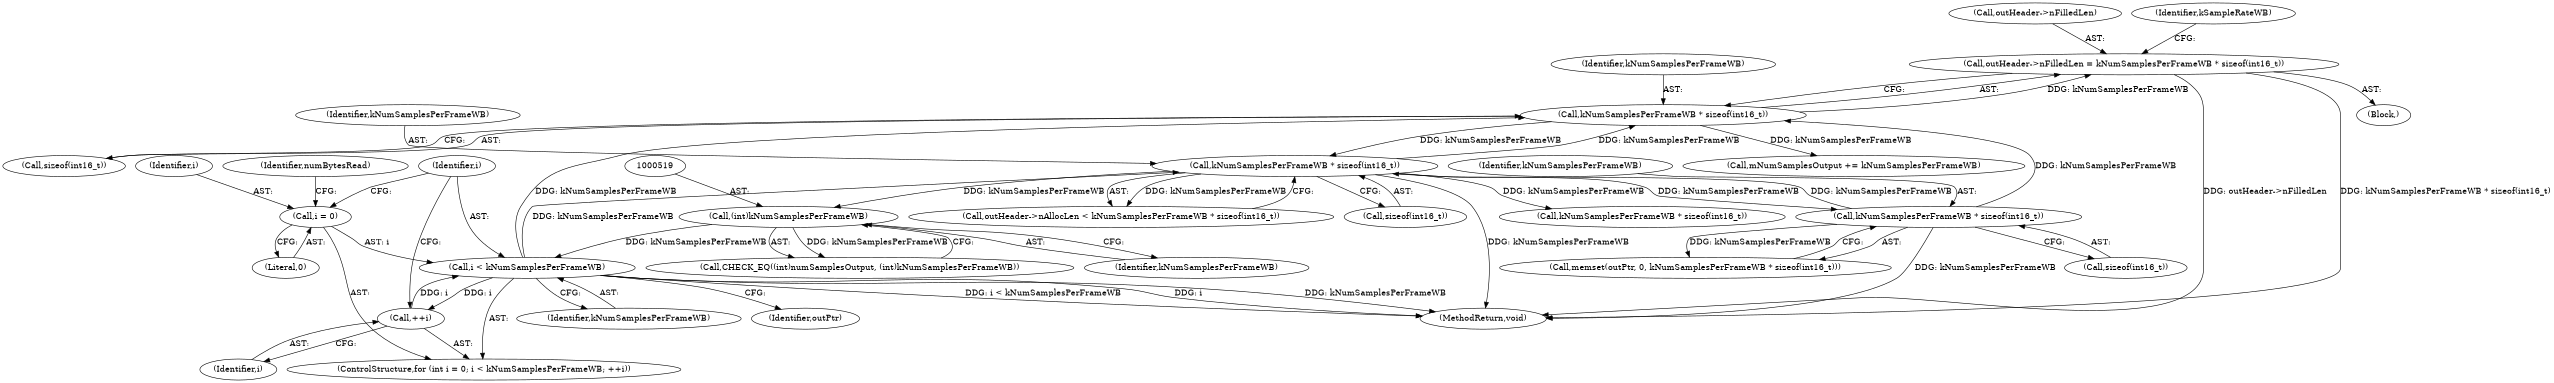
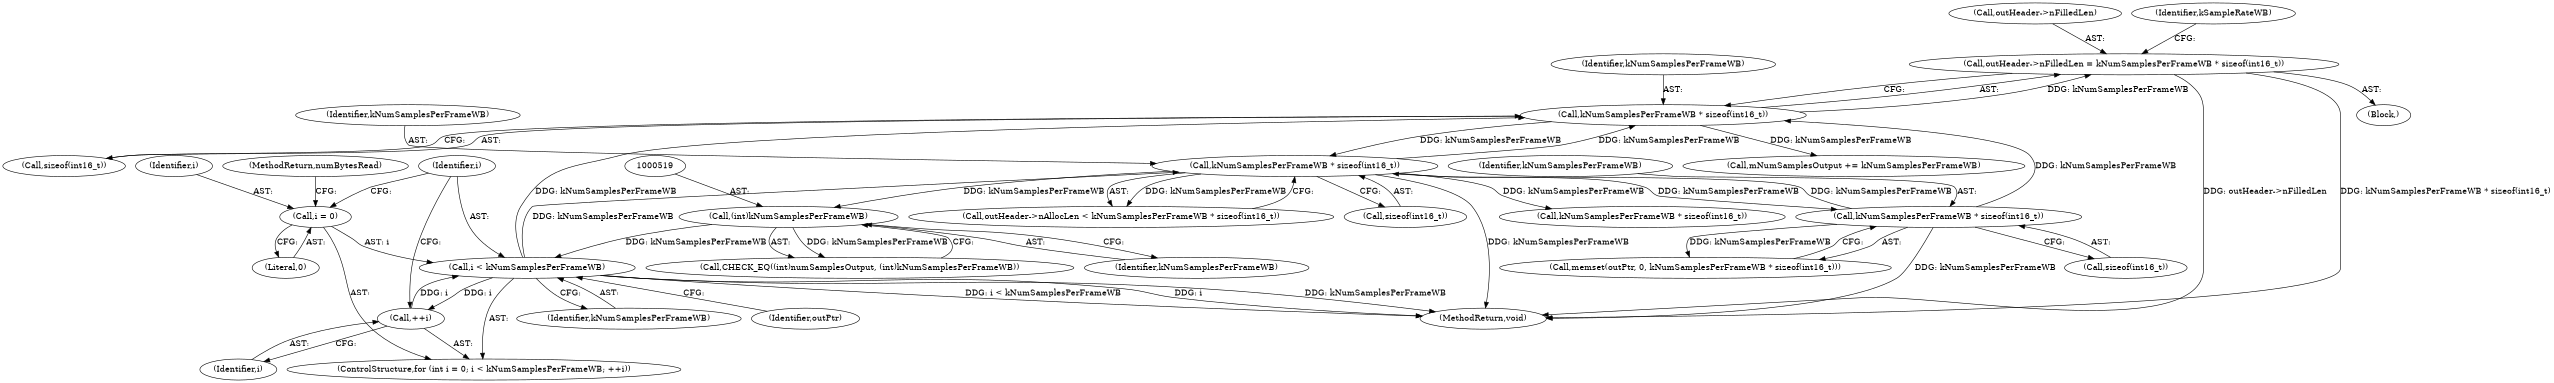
  digraph {
    n1 [label="(Call,outHeader->nFilledLen = kNumSamplesPerFrameWB * sizeof(int16_t))"]
    n2 [label="(Call,kNumSamplesPerFrameWB * sizeof(int16_t))"]
    n3 [label="(MethodReturn,void)"]
    n4 [label="(Block,)"]
    n5 [label="(Call,kNumSamplesPerFrameWB * sizeof(int16_t))"]
    n6 [label="(Call,sizeof(int16_t))"]
    n7 [label="(Call,mNumSamplesOutput += kNumSamplesPerFrameWB)"]
    n8 [label="(Call,(int)kNumSamplesPerFrameWB)"]
    n9 [label="(Call,kNumSamplesPerFrameWB * sizeof(int16_t))"]
    n10 [label="(Call,sizeof(int16_t))"]
    n11 [label="(Call,kNumSamplesPerFrameWB * sizeof(int16_t))"]
    n12 [label="(Call,outHeader->nAllocLen < kNumSamplesPerFrameWB * sizeof(int16_t))"]
    n13 [label="(Call,i < kNumSamplesPerFrameWB)"]
    n14 [label="(Call,++i)"]
    n15 [label="(Identifier,kNumSamplesPerFrameWB)"]
    n16 [label="(ControlStructure,for (int i = 0; i < kNumSamplesPerFrameWB; ++i))"]
    n17 [label="(Identifier,i)"]
    n18 [label="(Call,i = 0)"]
    n19 [label="(Literal,0)"]
    n20 [label="(Call,CHECK_EQ((int)numSamplesOutput, (int)kNumSamplesPerFrameWB))"]
    n21 [label="(Identifier,kNumSamplesPerFrameWB)"]
    n22 [label="(Call,sizeof(int16_t))"]
    n23 [label="(Call,memset(outPtr, 0, kNumSamplesPerFrameWB * sizeof(int16_t)))"]
    n24 [label="(Call,outHeader->nFilledLen)"]
    n25 [label="(Identifier,kSampleRateWB)"]
    n26 [label="(Identifier,kNumSamplesPerFrameWB)"]
    n27 [label="(Identifier,outPtr)"]
    n28 [label="(Identifier,i)"]
    n29 [label="(Identifier,i)"]
    n30 [label="(Identifier,kNumSamplesPerFrameWB)"]
-   n31 [label="(Identifier,numBytesRead)"]
+   n31 [label="(MethodReturn,numBytesRead)"]
    n32 [label="(Identifier,kNumSamplesPerFrameWB)"]
    1000519
    n1 -> n2 [label="CFG: "]
    n1 -> n3 [label="DDG: outHeader->nFilledLen"]
    n1 -> n3 [label="DDG: kNumSamplesPerFrameWB * sizeof(int16_t)"]
    n1 -> n4 [label="AST: "]
    n2 -> n1 [label="AST: "]
    n2 -> n1 [label="DDG: kNumSamplesPerFrameWB"]
    n2 -> n5 [label="DDG: kNumSamplesPerFrameWB"]
    n2 -> n6 [label="CFG: "]
    n2 -> n7 [label="DDG: kNumSamplesPerFrameWB"]
    n5 -> n2 [label="DDG: kNumSamplesPerFrameWB"]
    n5 -> n3 [label="DDG: kNumSamplesPerFrameWB"]
    n5 -> n8 [label="DDG: kNumSamplesPerFrameWB"]
    n5 -> n9 [label="DDG: kNumSamplesPerFrameWB"]
    n5 -> n10 [label="CFG: "]
    n5 -> n11 [label="DDG: kNumSamplesPerFrameWB"]
    n5 -> n12 [label="AST: "]
    n5 -> n12 [label="DDG: kNumSamplesPerFrameWB"]
    n6 -> n2 [label="AST: "]
    n8 -> n13 [label="DDG: kNumSamplesPerFrameWB"]
    n8 -> n20 [label="AST: "]
    n8 -> n20 [label="DDG: kNumSamplesPerFrameWB"]
    n8 -> n21 [label="CFG: "]
    n9 -> n2 [label="DDG: kNumSamplesPerFrameWB"]
    n9 -> n3 [label="DDG: kNumSamplesPerFrameWB"]
    n9 -> n5 [label="DDG: kNumSamplesPerFrameWB"]
    n9 -> n22 [label="CFG: "]
    n9 -> n23 [label="AST: "]
    n9 -> n23 [label="DDG: kNumSamplesPerFrameWB"]
    n10 -> n5 [label="AST: "]
    n12 -> n5 [label="CFG: "]
    n13 -> n2 [label="DDG: kNumSamplesPerFrameWB"]
    n13 -> n3 [label="DDG: kNumSamplesPerFrameWB"]
    n13 -> n3 [label="DDG: i < kNumSamplesPerFrameWB"]
    n13 -> n3 [label="DDG: i"]
    n13 -> n5 [label="DDG: kNumSamplesPerFrameWB"]
    n13 -> n14 [label="DDG: i"]
    n13 -> n15 [label="CFG: "]
    n13 -> n16 [label="AST: "]
    n14 -> n13 [label="DDG: i"]
    n14 -> n16 [label="AST: "]
    n14 -> n17 [label="CFG: "]
    n15 -> n13 [label="AST: "]
    n17 -> n14 [label="AST: "]
    n18 -> n13 [label="AST: i"]
    n18 -> n16 [label="AST: "]
    n18 -> n19 [label="CFG: "]
    n19 -> n18 [label="AST: "]
    n20 -> n8 [label="CFG: "]
    n21 -> n8 [label="AST: "]
    n22 -> n9 [label="AST: "]
    n23 -> n9 [label="CFG: "]
    n24 -> n1 [label="AST: "]
    n25 -> n1 [label="CFG: "]
    n26 -> n9 [label="AST: "]
-   n13 -> n27 [label="CFG: "]
+   n27 -> n13 [label="CFG: "]
    n28 -> n13 [label="AST: "]
    n28 -> n14 [label="CFG: "]
    n28 -> n18 [label="CFG: "]
    n29 -> n18 [label="AST: "]
    n30 -> n5 [label="AST: "]
    n31 -> n18 [label="CFG: "]
    n32 -> n2 [label="AST: "]
    1000519 -> n8 [label="AST: "]
  }
